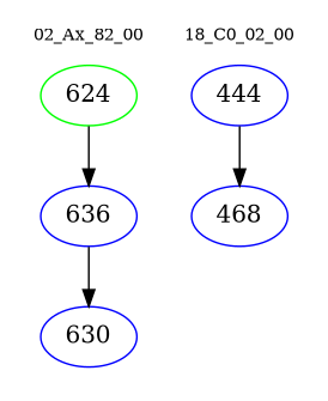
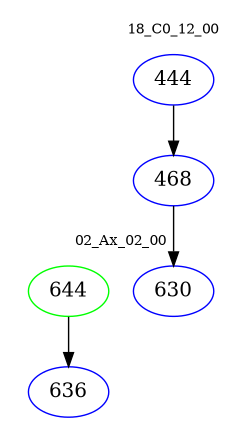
  digraph {
    node [color=blue]
    edge [color=black]
    n1 [label=636]
    n2 [label=630]
-   n3 [color=green label=624]
+   n3 [color=green label=644]
    n4 [label=444]
    n5 [label=468]
    subgraph cluster_1 {
      color=white
      fontsize=10
-     label="02_Ax_82_00"
+     label="02_Ax_02_00"
      n1
      n2
      n3
    }
    subgraph cluster_2 {
      color=white
      fontsize=10
-     label="18_C0_02_00"
+     label="18_C0_12_00"
      n4
      n5
    }
-   n1 -> n2
+   n5 -> n2
    n3 -> n1
    n4 -> n5
  }
